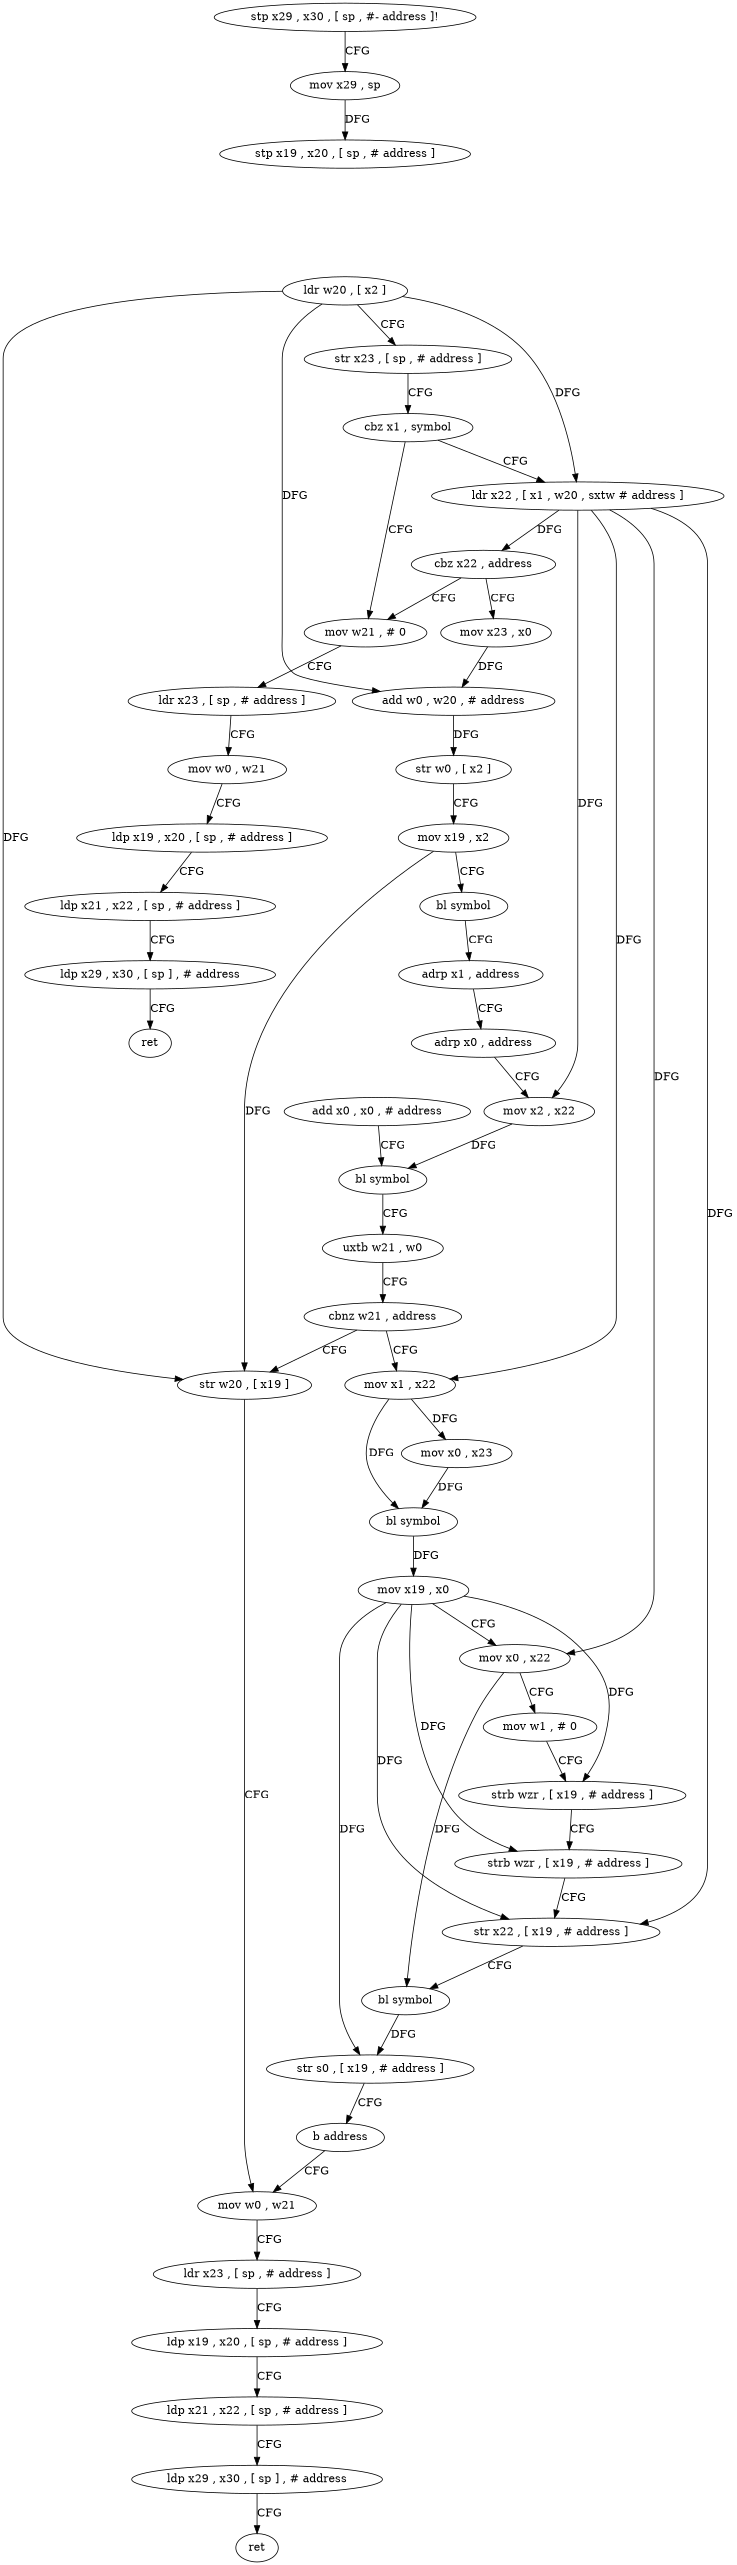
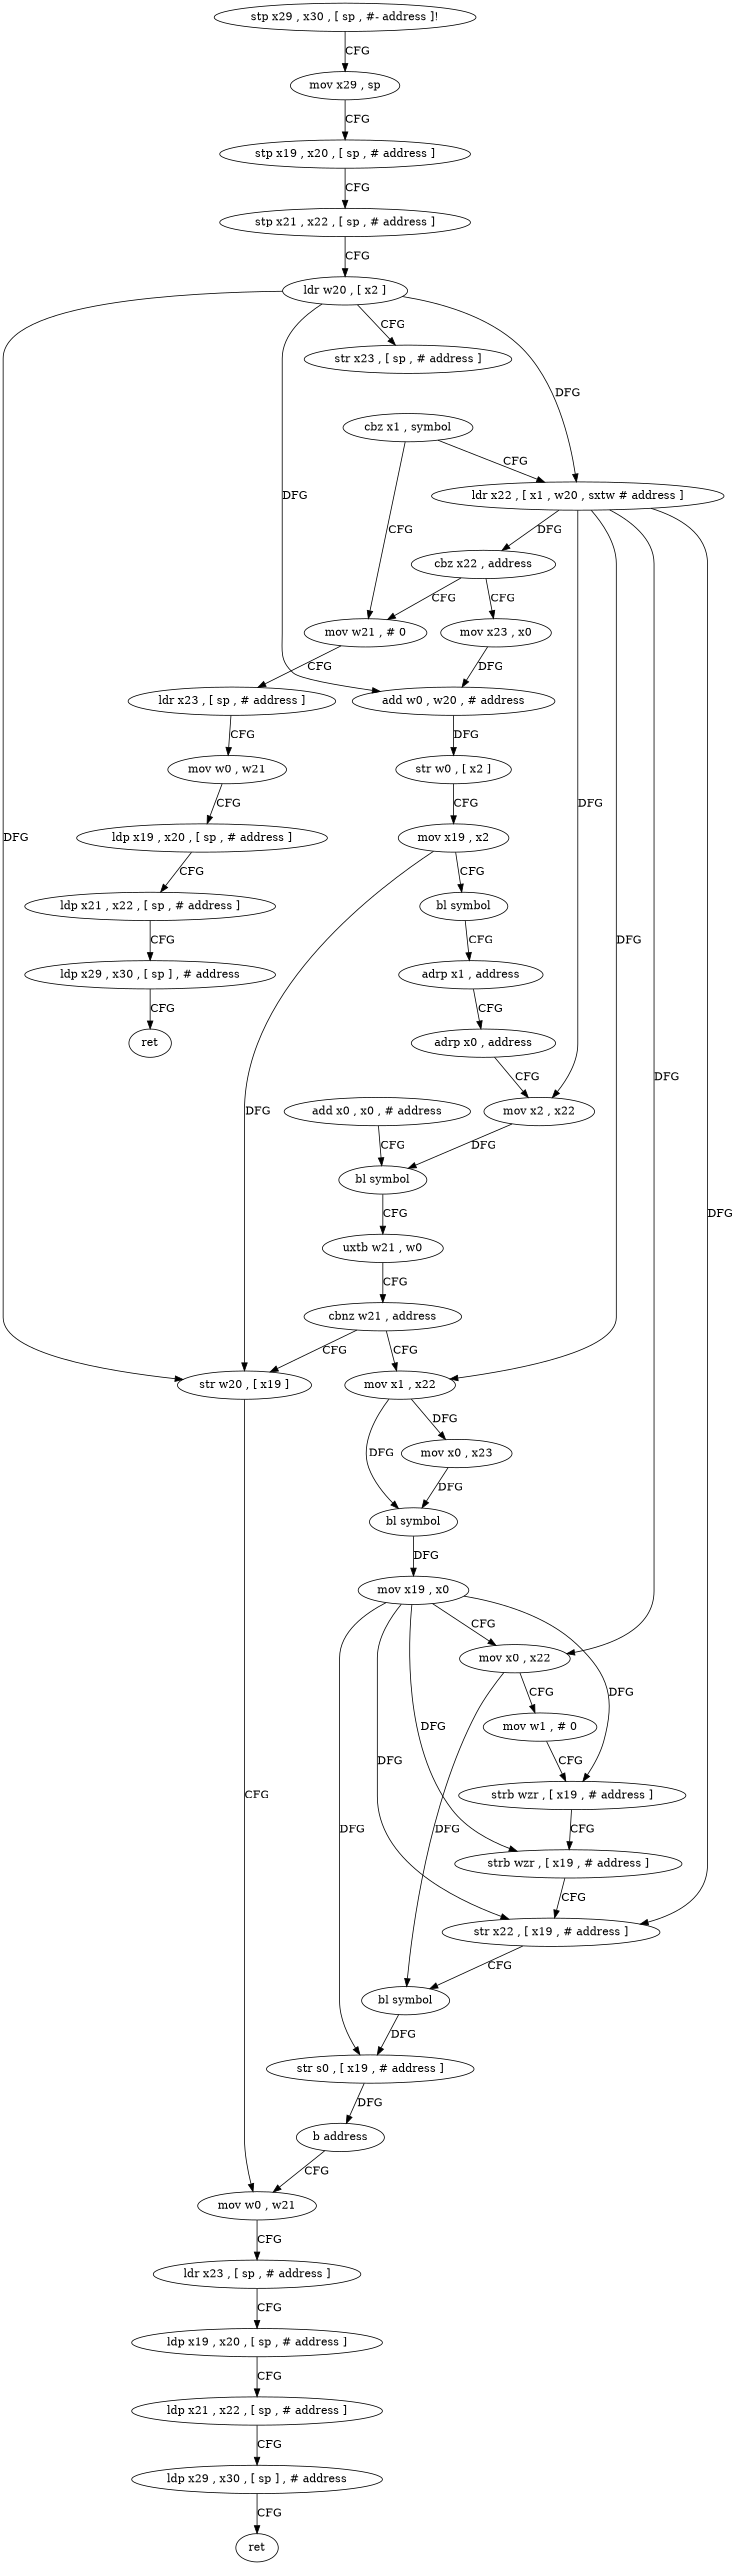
  digraph {
    n1 [label="stp x29 , x30 , [ sp , #- address ]!"]
    n2 [label="mov x29 , sp"]
    n3 [label="stp x19 , x20 , [ sp , # address ]"]
+   n4 [label="stp x21 , x22 , [ sp , # address ]"]
    n5 [label="ldr w20 , [ x2 ]"]
    n6 [label="str x23 , [ sp , # address ]"]
    n7 [label="ldr x22 , [ x1 , w20 , sxtw # address ]"]
    n8 [label="add w0 , w20 , # address"]
    n9 [label="str w20 , [ x19 ]"]
    n10 [label="cbz x1 , symbol"]
    n11 [label="cbz x22 , address"]
    n12 [label="mov x2 , x22"]
    n13 [label="mov x1 , x22"]
    n14 [label="mov x0 , x22"]
    n15 [label="str x22 , [ x19 , # address ]"]
    n16 [label="str w0 , [ x2 ]"]
    n17 [label="mov w0 , w21"]
    n18 [label="mov w21 , # 0"]
    n19 [label="ldr x23 , [ sp , # address ]"]
    n20 [label="mov w0 , w21"]
    n21 [label="mov x23 , x0"]
    n22 [label="bl symbol"]
    n23 [label="mov x0 , x23"]
    n24 [label="bl symbol"]
    n25 [label="mov w1 , # 0"]
    n26 [label="bl symbol"]
    n27 [label="ldp x19 , x20 , [ sp , # address ]"]
    n28 [label="ldp x21 , x22 , [ sp , # address ]"]
    n29 [label="ldp x29 , x30 , [ sp ] , # address"]
    n30 [label=ret]
    n31 [label="mov x19 , x2"]
    n32 [label="bl symbol"]
    n33 [label="adrp x1 , address"]
    n34 [label="adrp x0 , address"]
    n35 [label="uxtb w21 , w0"]
    n36 [label="add x0 , x0 , # address"]
    n37 [label="cbnz w21 , address"]
    n38 [label="mov x19 , x0"]
    n39 [label="ldr x23 , [ sp , # address ]"]
    n40 [label="strb wzr , [ x19 , # address ]"]
    n41 [label="strb wzr , [ x19 , # address ]"]
    n42 [label="str s0 , [ x19 , # address ]"]
    n43 [label="b address"]
    n44 [label="ldp x19 , x20 , [ sp , # address ]"]
    n45 [label="ldp x21 , x22 , [ sp , # address ]"]
    n46 [label="ldp x29 , x30 , [ sp ] , # address"]
    n47 [label=ret]
    n1 -> n2 [label=CFG]
-   n2 -> n3 [label=DFG]
+   n2 -> n3 [label=CFG]
+   n3 -> n4 [label=CFG]
+   n4 -> n5 [label=CFG]
    n5 -> n6 [label=CFG]
    n5 -> n7 [label=DFG]
    n5 -> n8 [label=DFG]
    n5 -> n9 [label=DFG]
-   n6 -> n10 [label=CFG]
    n7 -> n11 [label=DFG]
    n7 -> n12 [label=DFG]
    n7 -> n13 [label=DFG]
    n7 -> n14 [label=DFG]
    n7 -> n15 [label=DFG]
    n8 -> n16 [label=DFG]
    n9 -> n17 [label=CFG]
    n10 -> n7 [label=CFG]
    n10 -> n18 [label=CFG]
    n11 -> n18 [label=CFG]
    n11 -> n21 [label=CFG]
    n12 -> n22 [label=DFG]
    n13 -> n23 [label=DFG]
    n13 -> n24 [label=DFG]
    n14 -> n25 [label=CFG]
    n14 -> n26 [label=DFG]
    n15 -> n26 [label=CFG]
    n16 -> n31 [label=CFG]
    n17 -> n39 [label=CFG]
    n18 -> n19 [label=CFG]
    n19 -> n20 [label=CFG]
    n20 -> n27 [label=CFG]
    n21 -> n8 [label=DFG]
    n22 -> n35 [label=CFG]
    n23 -> n24 [label=DFG]
    n24 -> n38 [label=DFG]
    n25 -> n40 [label=CFG]
    n26 -> n42 [label=DFG]
    n27 -> n28 [label=CFG]
    n28 -> n29 [label=CFG]
    n29 -> n30 [label=CFG]
    n31 -> n9 [label=DFG]
    n31 -> n32 [label=CFG]
    n32 -> n33 [label=CFG]
    n33 -> n34 [label=CFG]
    n34 -> n12 [label=CFG]
    n35 -> n37 [label=CFG]
    n36 -> n22 [label=CFG]
    n37 -> n9 [label=CFG]
    n37 -> n13 [label=CFG]
    n38 -> n14 [label=CFG]
    n38 -> n15 [label=DFG]
    n38 -> n40 [label=DFG]
    n38 -> n41 [label=DFG]
    n38 -> n42 [label=DFG]
    n39 -> n44 [label=CFG]
    n40 -> n41 [label=CFG]
    n41 -> n15 [label=CFG]
-   n42 -> n43 [label=CFG]
+   n42 -> n43 [label=DFG]
    n43 -> n17 [label=CFG]
    n44 -> n45 [label=CFG]
    n45 -> n46 [label=CFG]
    n46 -> n47 [label=CFG]
  }
